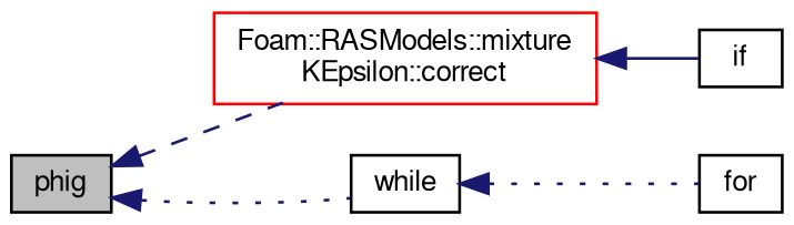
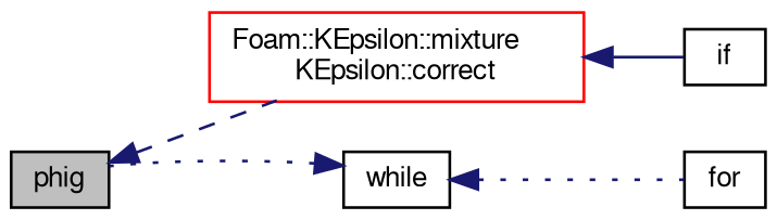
  digraph {
    rankdir=LR
    node [color=black fontname=FreeSans fontsize=10 shape=record]
    edge [color=midnightblue dir=back fontname=FreeSans fontsize=10 labelfontname=FreeSans labelfontsize=10 style=dotted]
    n1 [fillcolor=grey75 fontcolor=black height=0.2 label=phig style=filled width=0.4]
-   n2 [color=red height=0.2 label="Foam::RASModels::mixture\lKEpsilon::correct" width=0.4]
+   n2 [color=red height=0.2 label="Foam::KEpsilon::mixture\lKEpsilon::correct" width=0.4]
    n3 [height=0.2 label=while width=0.4]
    n4 [height=0.2 label=if width=0.4]
    n5 [height=0.2 label=for width=0.4]
    n1 -> n2 [style=dashed]
-   n1 -> n3
+   n3 -> n1
    n2 -> n4 [style=solid]
    n3 -> n5
  }
